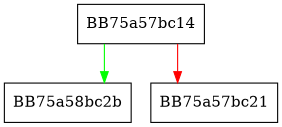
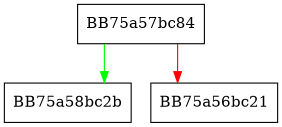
  digraph {
    splines=ortho
    node [shape=box]
    n1 [label=BB75a58bc2b]
-   BB75a57bc14
-   BB75a57bc21
+   BB75a57bc14 [label=BB75a57bc84]
+   BB75a57bc21 [label=BB75a56bc21]
    BB75a57bc14 -> n1 [color=green]
    BB75a57bc14 -> BB75a57bc21 [color=red]
  }
